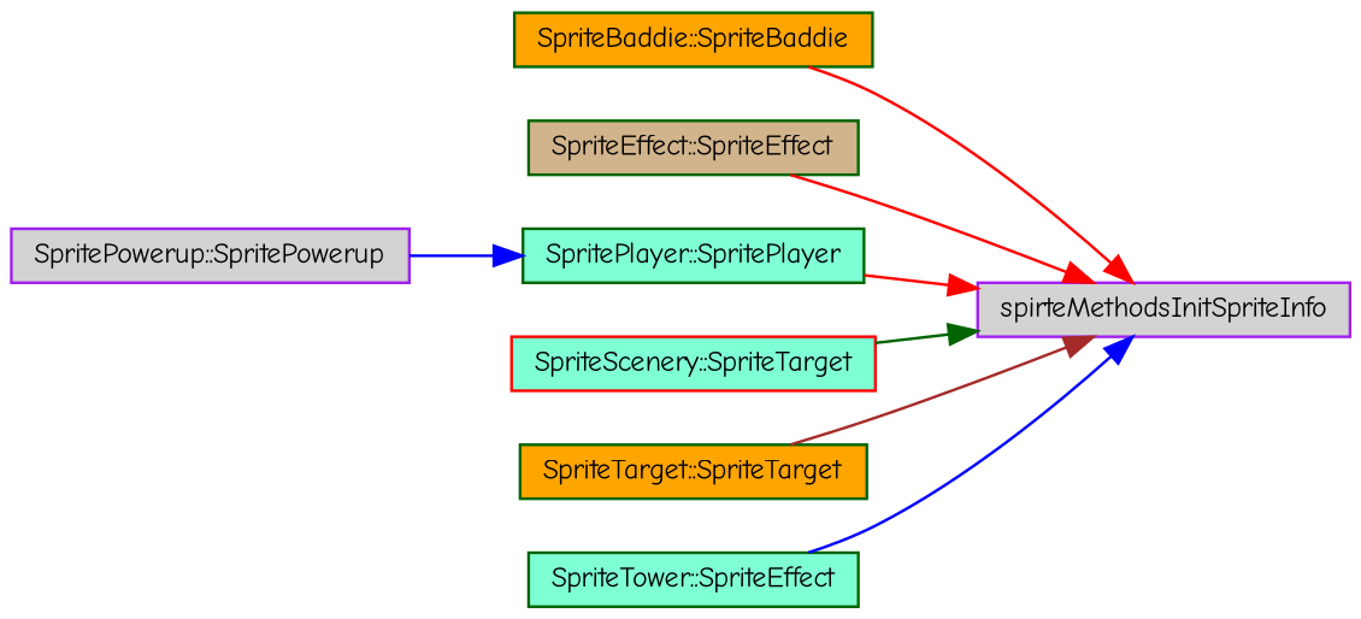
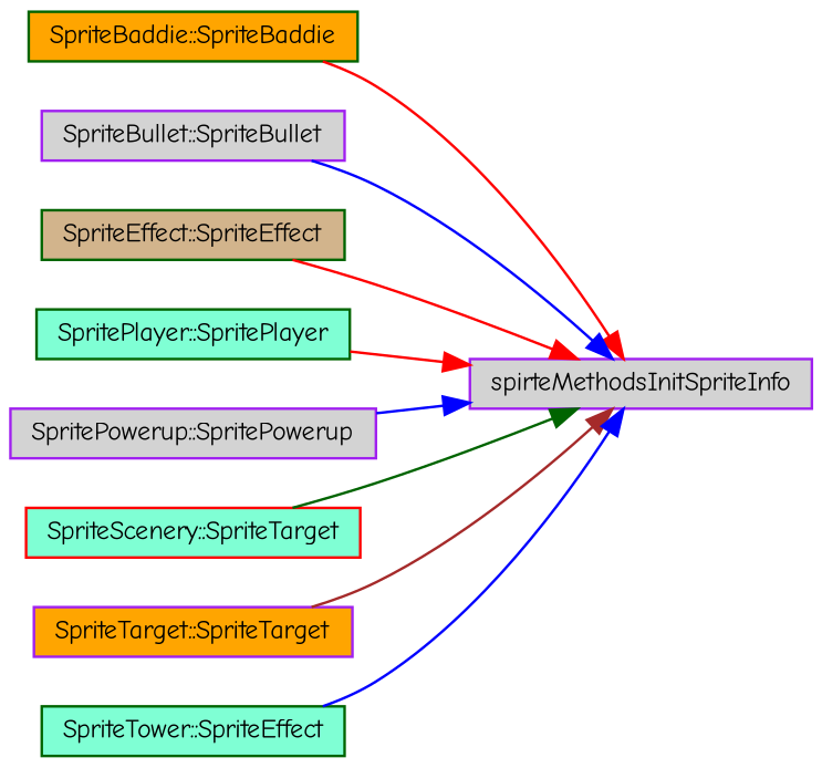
  digraph {
    fontname="Comic Neue"
    rankdir=RL
    node [color=darkgreen fillcolor=lightgrey fontname="Comic Neue" fontsize=10 shape=record style=filled]
    edge [color=red dir=back fontname="Comic Neue" fontsize=10 labelfontname=Helvetica labelfontsize=10 style=solid]
    n1 [color=purple fontcolor=black height=0.2 label=spirteMethodsInitSpriteInfo width=0.4]
    n2 [fillcolor=orange height=0.2 label="SpriteBaddie::SpriteBaddie" width=0.4]
+   n3 [color=purple height=0.2 label="SpriteBullet::SpriteBullet" width=0.4]
    n4 [fillcolor=tan height=0.2 label="SpriteEffect::SpriteEffect" width=0.4]
    n5 [fillcolor=aquamarine height=0.2 label="SpritePlayer::SpritePlayer" width=0.4]
    n6 [color=purple height=0.2 label="SpritePowerup::SpritePowerup" width=0.4]
    n7 [color=red fillcolor=aquamarine height=0.2 label="SpriteScenery::SpriteTarget" width=0.4]
-   n8 [fillcolor=orange height=0.2 label="SpriteTarget::SpriteTarget" width=0.4]
+   n8 [color=purple fillcolor=orange height=0.2 label="SpriteTarget::SpriteTarget" width=0.4]
    n9 [fillcolor=aquamarine height=0.2 label="SpriteTower::SpriteEffect" width=0.4]
    n1 -> n2
+   n1 -> n3 [color=blue]
    n1 -> n4
    n1 -> n5
-   n5 -> n6 [color=blue]
+   n1 -> n6 [color=blue]
    n1 -> n7 [color=darkgreen]
    n1 -> n8 [color=brown]
    n1 -> n9 [color=blue]
  }
